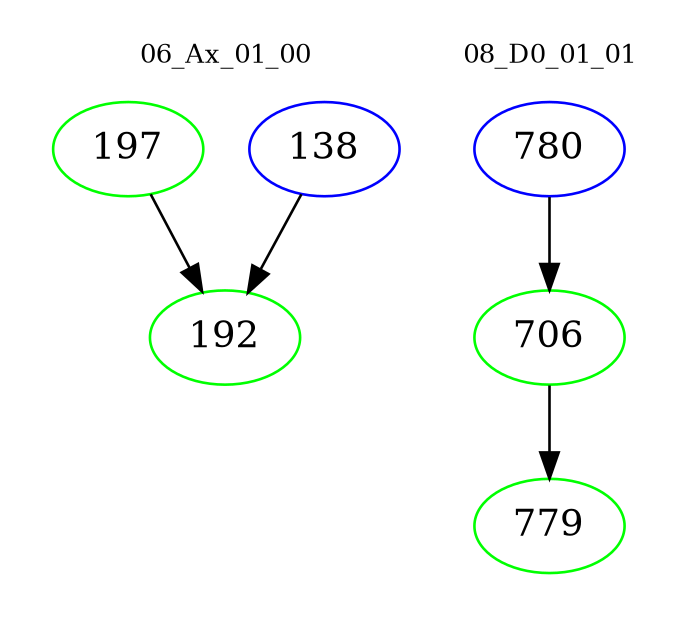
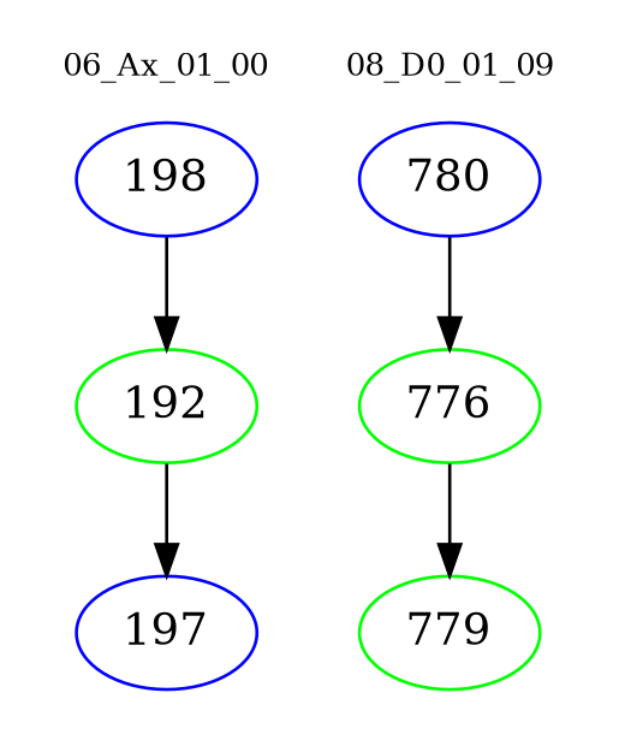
  digraph {
    node [color=green]
    edge [color=black]
-   n1 [color=blue label=138]
+   n1 [color=blue label=198]
    n2 [label=192]
-   n3 [label=197]
+   n3 [color=blue label=197]
    n4 [color=blue label=780]
-   n5 [label=706]
+   n5 [label=776]
    n6 [label=779]
    subgraph cluster_1 {
      color=white
      fontsize=10
      label="06_Ax_01_00"
      n1
      n2
      n3
    }
    subgraph cluster_2 {
      color=white
      fontsize=10
-     label="08_D0_01_01"
+     label="08_D0_01_09"
      n4
      n5
      n6
    }
    n1 -> n2
-   n3 -> n2
+   n2 -> n3
    n4 -> n5
    n5 -> n6
  }
